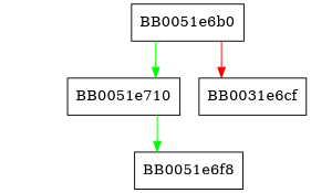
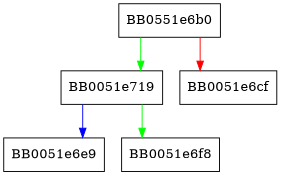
  digraph {
    splines=ortho
    node [shape=box]
    edge [color=green]
-   BB0051e6b0
-   BB0051e710
-   BB0051e6cf [label=BB0031e6cf]
+   BB0051e6b0 [label=BB0551e6b0]
+   BB0051e710 [label=BB0051e719]
+   BB0051e6cf
+   BB0051e6e9
    BB0051e6f8
    BB0051e6b0 -> BB0051e710
    BB0051e6b0 -> BB0051e6cf [color=red]
+   BB0051e710 -> BB0051e6e9 [color=blue]
    BB0051e710 -> BB0051e6f8
  }
